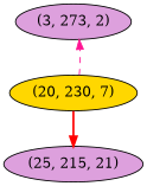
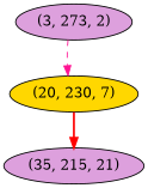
  digraph {
    node [fillcolor=plum style=filled]
    n1 [label="(3, 273, 2)"]
    "(20, 230, 7)" [fillcolor=gold]
-   "(35, 215, 21)" [label="(25, 215, 21)"]
-   "(20, 230, 7)" -> n1 [color=deeppink style=dashed]
+   "(35, 215, 21)"
+   n1 -> "(20, 230, 7)" [color=deeppink style=dashed]
    "(20, 230, 7)" -> "(35, 215, 21)" [color=red style=bold]
  }
